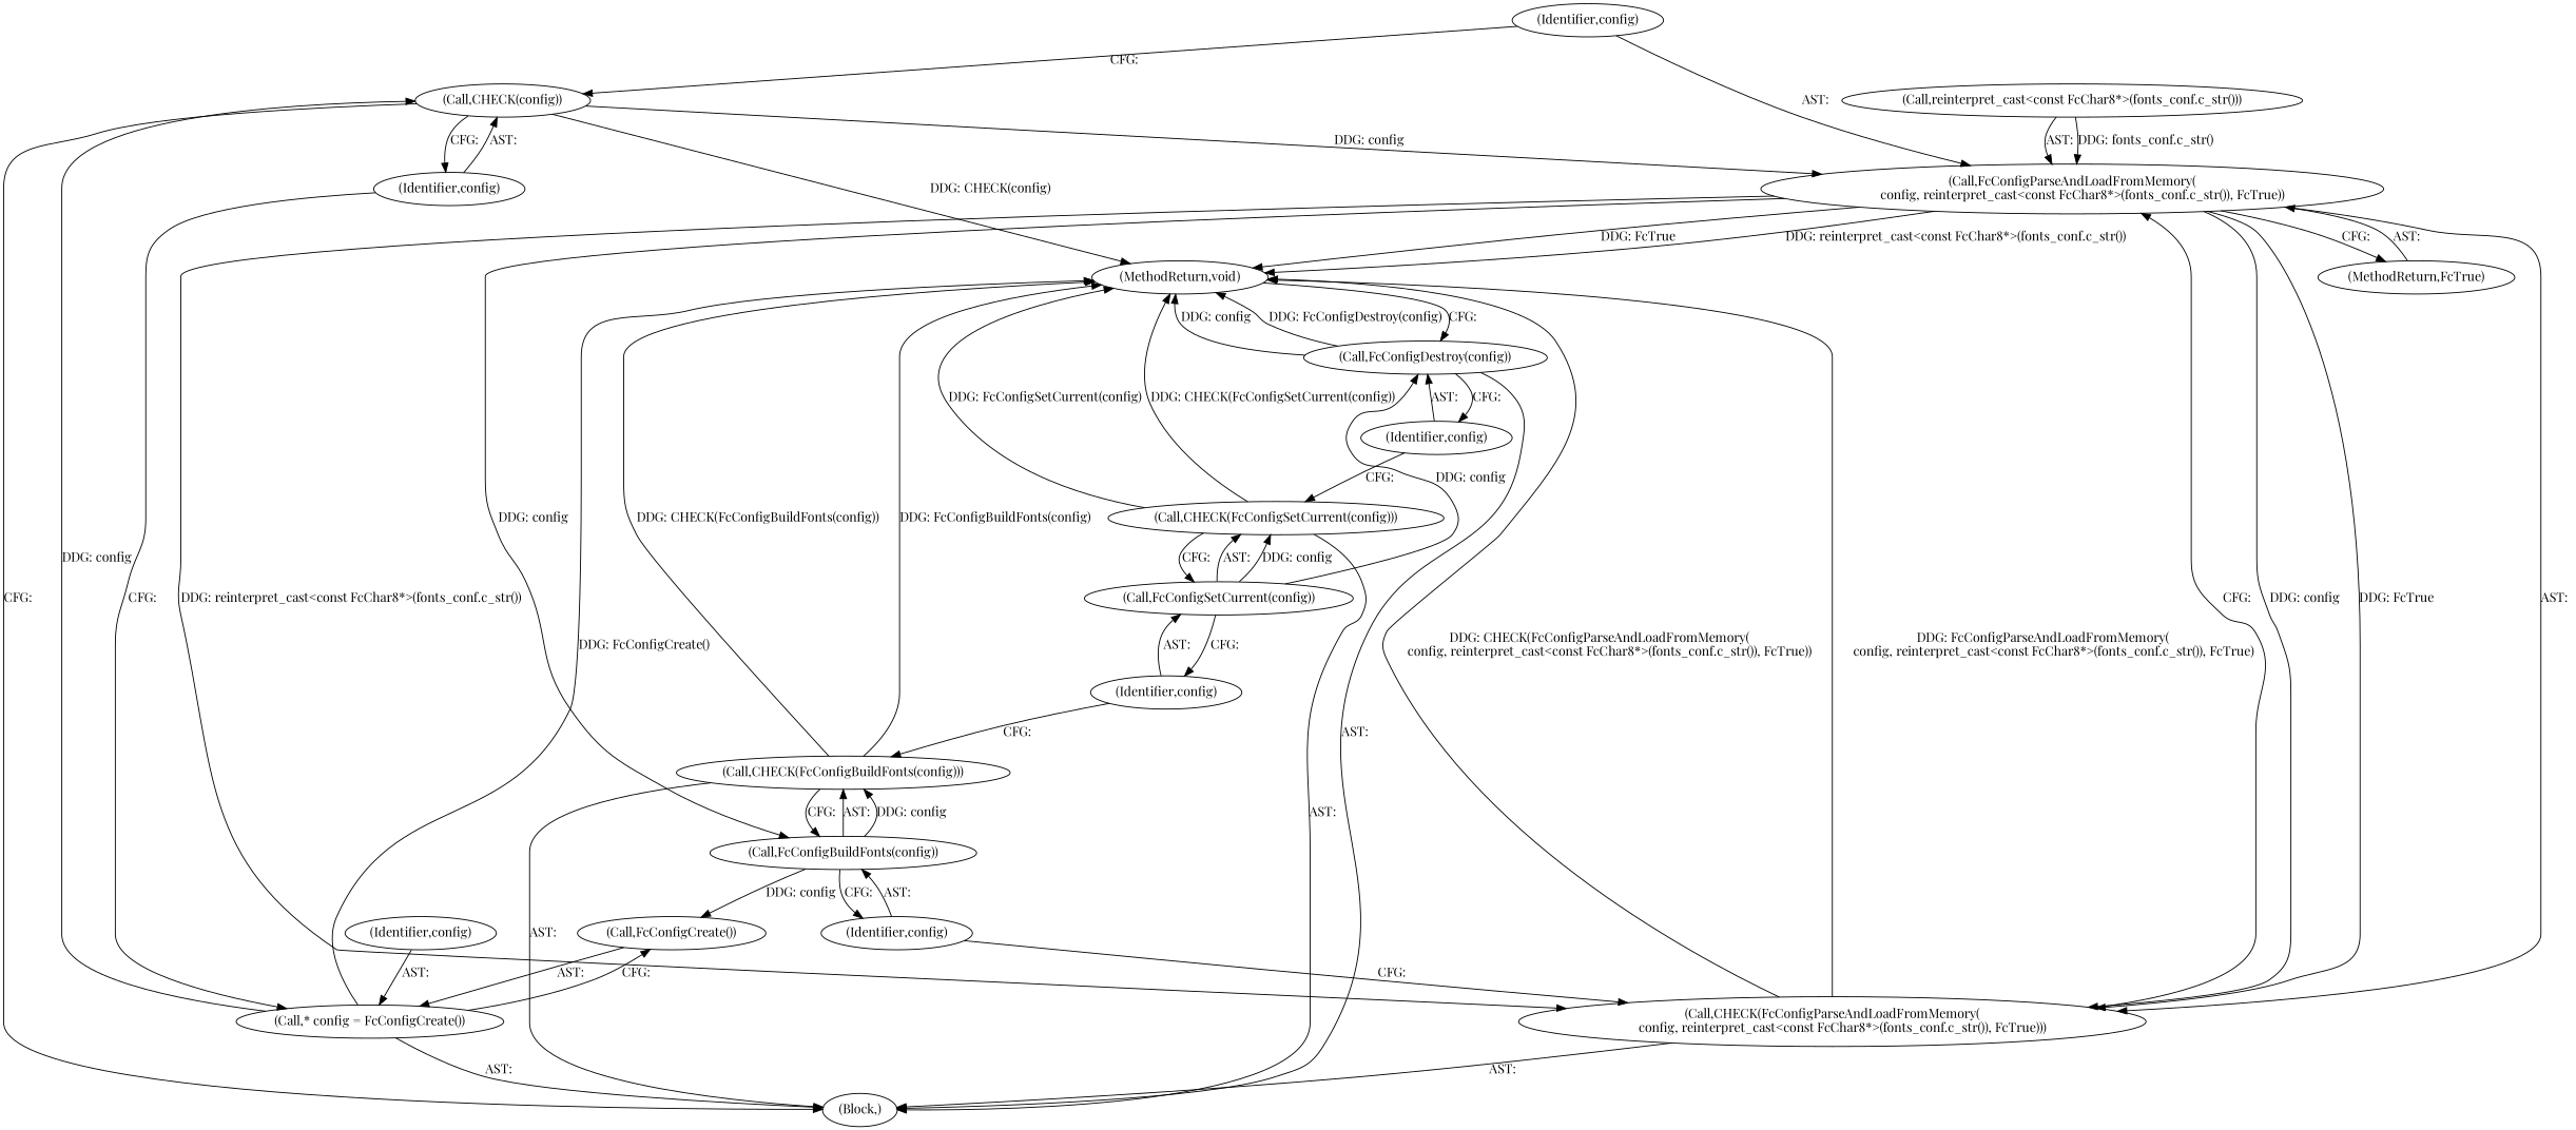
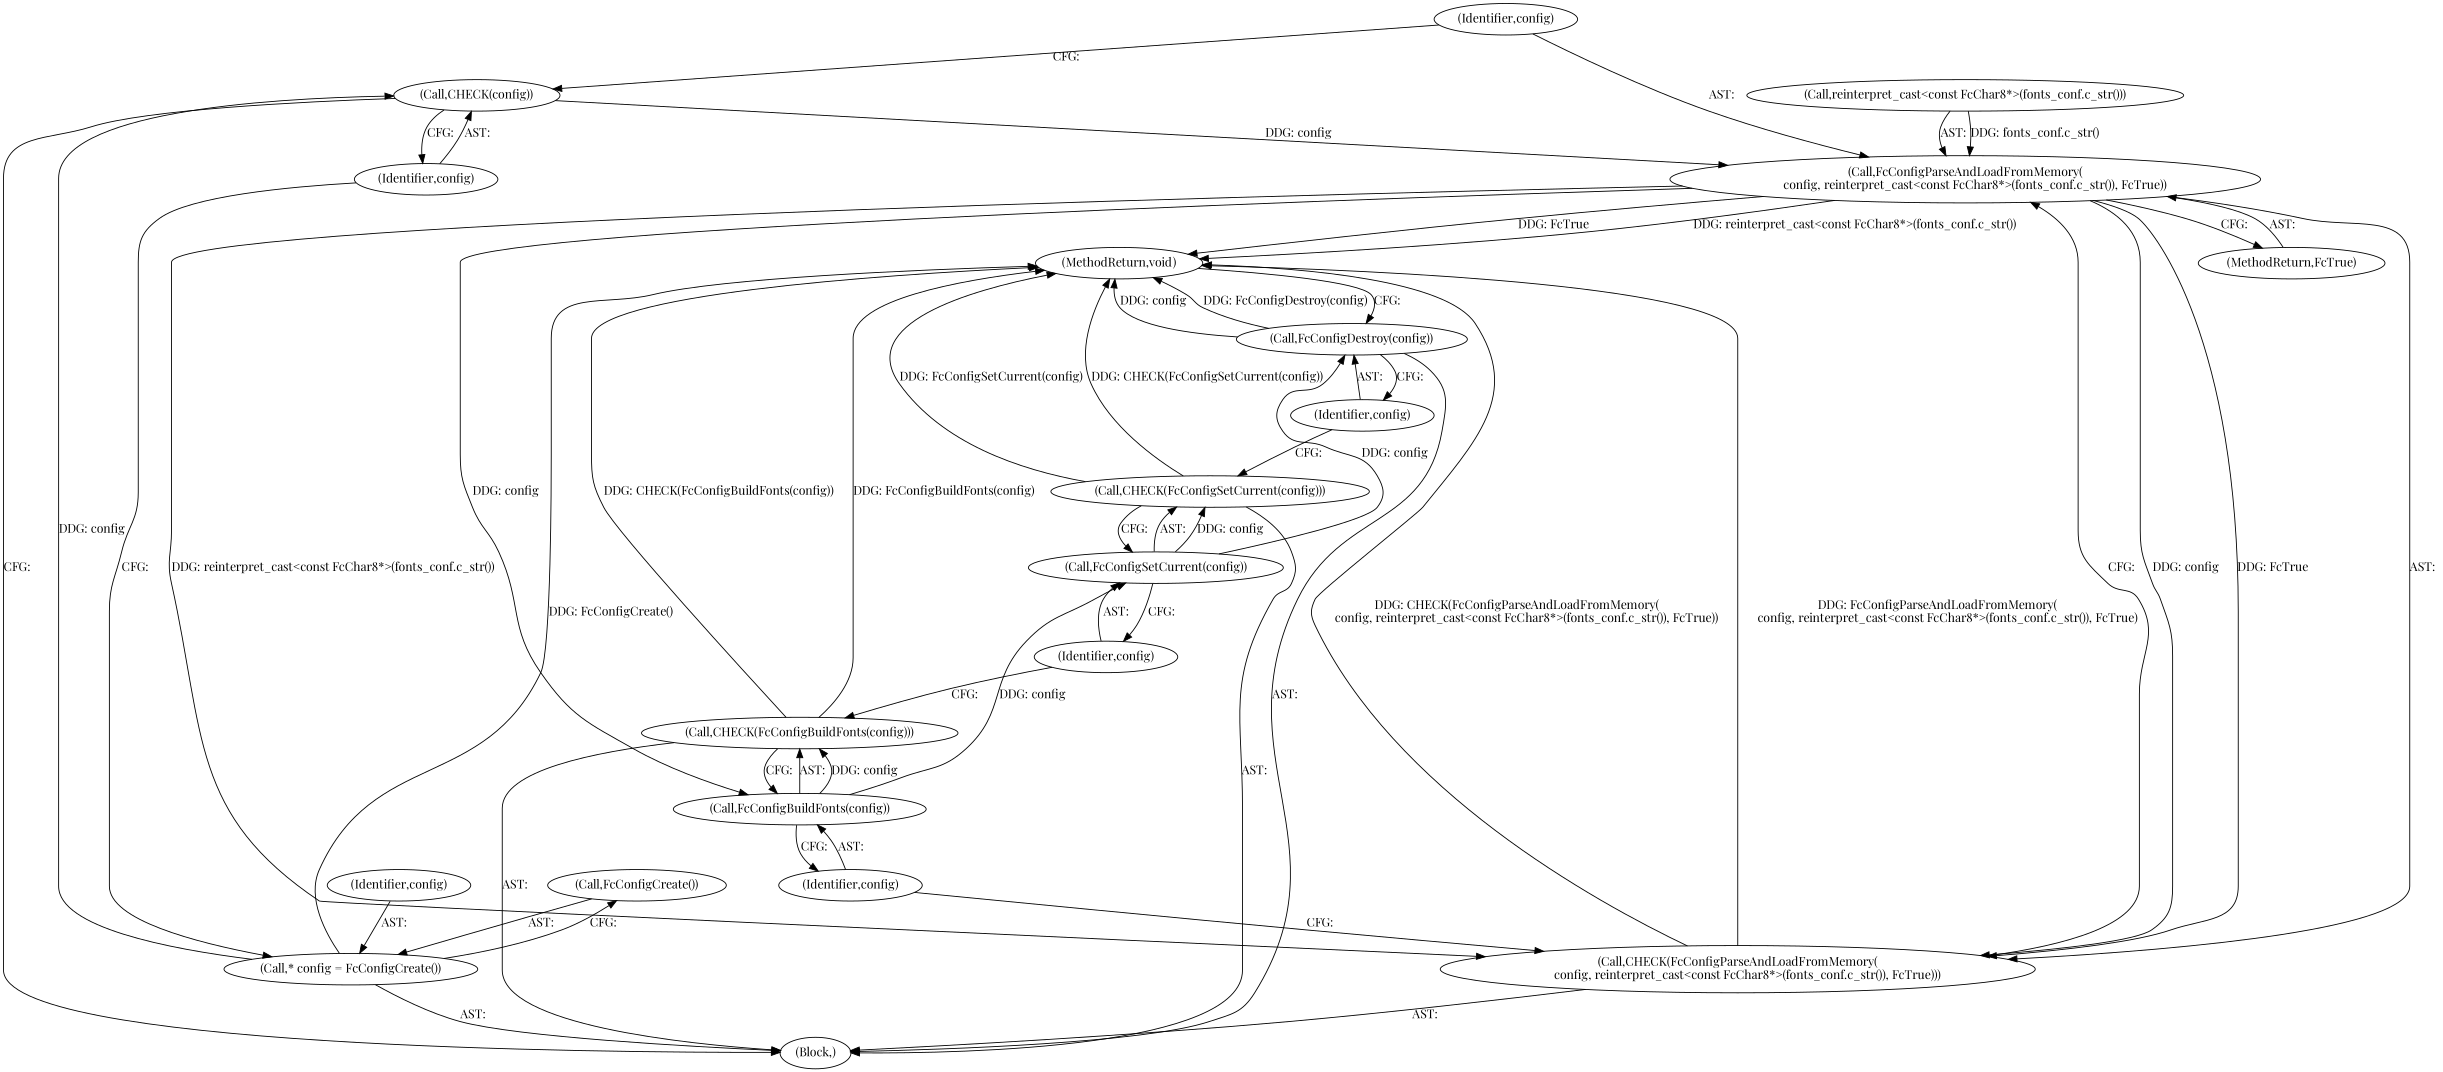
  digraph {
    fontname="Playfair Display"
    node [fontname="Playfair Display"]
    edge [fontname="Playfair Display"]
    n1 [label="(Call,CHECK(config))"]
    n2 [label="(Call,FcConfigParseAndLoadFromMemory(\n      config, reinterpret_cast<const FcChar8*>(fonts_conf.c_str()), FcTrue))"]
    n3 [label="(Block,)"]
    n4 [label="(Identifier,config)"]
    n5 [label="(MethodReturn,void)"]
    n6 [label="(Call,CHECK(FcConfigParseAndLoadFromMemory(\n      config, reinterpret_cast<const FcChar8*>(fonts_conf.c_str()), FcTrue)))"]
    n7 [label="(Call,FcConfigBuildFonts(config))"]
    n8 [label="(MethodReturn,FcTrue)"]
    n9 [label="(Call,* config = FcConfigCreate())"]
    n10 [label="(Call,FcConfigDestroy(config))"]
    n11 [label="(Call,FcConfigCreate())"]
    n12 [label="(Call,CHECK(FcConfigBuildFonts(config)))"]
    n13 [label="(Call,FcConfigSetCurrent(config))"]
    n14 [label="(Identifier,config)"]
    n15 [label="(Call,CHECK(FcConfigSetCurrent(config)))"]
    n16 [label="(Identifier,config)"]
    n17 [label="(Identifier,config)"]
    n18 [label="(Call,reinterpret_cast<const FcChar8*>(fonts_conf.c_str()))"]
    n19 [label="(Identifier,config)"]
    n20 [label="(Identifier,config)"]
    n1 -> n2 [label="DDG: config"]
    n1 -> n3 [label="CFG: "]
    n1 -> n4 [label="CFG: "]
-   n1 -> n5 [label="DDG: CHECK(config)"]
    n2 -> n5 [label="DDG: FcTrue"]
    n2 -> n5 [label="DDG: reinterpret_cast<const FcChar8*>(fonts_conf.c_str())"]
    n2 -> n6 [label="AST: "]
    n2 -> n6 [label="DDG: config"]
    n2 -> n6 [label="DDG: reinterpret_cast<const FcChar8*>(fonts_conf.c_str())"]
    n2 -> n6 [label="DDG: FcTrue"]
    n2 -> n7 [label="DDG: config"]
    n2 -> n8 [label="CFG: "]
    n4 -> n1 [label="AST: "]
    n4 -> n9 [label="CFG: "]
    n5 -> n10 [label="CFG: "]
    n6 -> n2 [label="CFG: "]
    n6 -> n3 [label="AST: "]
    n6 -> n5 [label="DDG: CHECK(FcConfigParseAndLoadFromMemory(\n      config, reinterpret_cast<const FcChar8*>(fonts_conf.c_str()), FcTrue))"]
    n6 -> n5 [label="DDG: FcConfigParseAndLoadFromMemory(\n      config, reinterpret_cast<const FcChar8*>(fonts_conf.c_str()), FcTrue)"]
    n7 -> n12 [label="AST: "]
    n7 -> n12 [label="DDG: config"]
-   n7 -> n11 [label="DDG: config"]
+   n7 -> n13 [label="DDG: config"]
    n7 -> n14 [label="CFG: "]
    n8 -> n2 [label="AST: "]
    n9 -> n1 [label="DDG: config"]
    n9 -> n3 [label="AST: "]
    n9 -> n5 [label="DDG: FcConfigCreate()"]
    n9 -> n11 [label="CFG: "]
    n10 -> n3 [label="AST: "]
    n10 -> n5 [label="DDG: config"]
    n10 -> n5 [label="DDG: FcConfigDestroy(config)"]
    n10 -> n17 [label="CFG: "]
    n11 -> n9 [label="AST: "]
    n12 -> n3 [label="AST: "]
    n12 -> n5 [label="DDG: FcConfigBuildFonts(config)"]
    n12 -> n5 [label="DDG: CHECK(FcConfigBuildFonts(config))"]
    n12 -> n7 [label="CFG: "]
    n13 -> n10 [label="DDG: config"]
    n13 -> n15 [label="AST: "]
    n13 -> n15 [label="DDG: config"]
    n13 -> n16 [label="CFG: "]
    n14 -> n6 [label="CFG: "]
    n14 -> n7 [label="AST: "]
    n15 -> n3 [label="AST: "]
    n15 -> n5 [label="DDG: CHECK(FcConfigSetCurrent(config))"]
    n15 -> n5 [label="DDG: FcConfigSetCurrent(config)"]
    n15 -> n13 [label="CFG: "]
    n16 -> n12 [label="CFG: "]
    n16 -> n13 [label="AST: "]
    n17 -> n10 [label="AST: "]
    n17 -> n15 [label="CFG: "]
    n18 -> n2 [label="AST: "]
    n18 -> n2 [label="DDG: fonts_conf.c_str()"]
    n19 -> n9 [label="AST: "]
    n20 -> n1 [label="CFG: "]
    n20 -> n2 [label="AST: "]
  }
